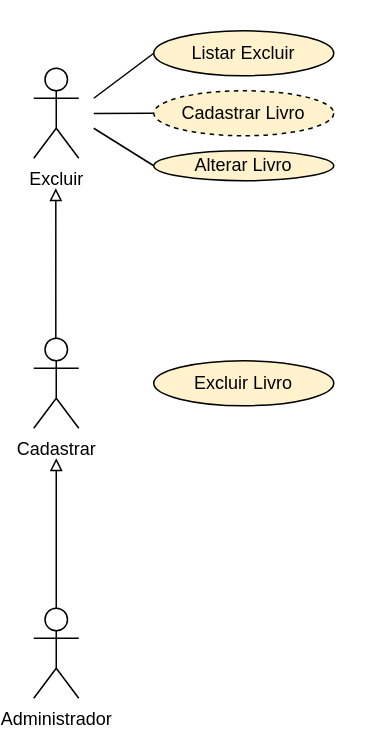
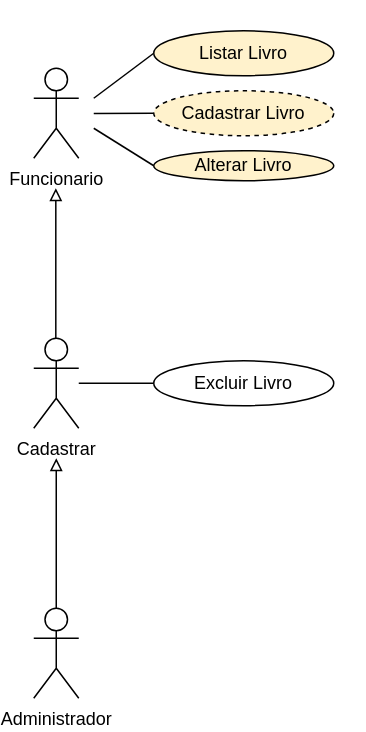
  <mxCell id="0" />
  <mxCell id="1" parent="0" />
  <mxCell id="2" style="edgeStyle=orthogonalEdgeStyle;rounded=0;orthogonalLoop=1;jettySize=auto;html=1;endArrow=block;endFill=0;" edge="1" parent="1" source="3"><mxGeometry relative="1" as="geometry"><mxPoint x="35" y="305" as="targetPoint" /><mxPoint x="35" y="395" as="sourcePoint" /><Array as="points"><mxPoint x="35" y="375" /><mxPoint x="35" y="375" /></Array></mxGeometry></mxCell>
  <mxCell id="3" value="Administrador" style="shape=umlActor;verticalLabelPosition=bottom;verticalAlign=top;html=1;outlineConnect=0;" vertex="1" parent="1"><mxGeometry x="20" y="405" width="30" height="60" as="geometry" /></mxCell>
- <mxCell id="4" value="Excluir" style="shape=umlActor;verticalLabelPosition=bottom;verticalAlign=top;html=1;outlineConnect=0;" vertex="1" parent="1"><mxGeometry x="20" y="45" width="30" height="60" as="geometry" /></mxCell>
+ <mxCell id="4" value="Funcionario" style="shape=umlActor;verticalLabelPosition=bottom;verticalAlign=top;html=1;outlineConnect=0;" vertex="1" parent="1"><mxGeometry x="20" y="45" width="30" height="60" as="geometry" /></mxCell>
  <mxCell id="5" style="edgeStyle=none;rounded=0;orthogonalLoop=1;jettySize=auto;html=1;exitX=0;exitY=0.5;exitDx=0;exitDy=0;endArrow=none;endFill=0;" edge="1" parent="1" source="6"><mxGeometry relative="1" as="geometry"><mxPoint x="60" y="65" as="targetPoint" /></mxGeometry></mxCell>
- <mxCell id="6" value="Listar Excluir" style="ellipse;whiteSpace=wrap;html=1;fillColor=#fff2cc;" vertex="1" parent="1"><mxGeometry x="100" y="20" width="120" height="30" as="geometry" /></mxCell>
+ <mxCell id="6" value="Listar Livro" style="ellipse;whiteSpace=wrap;html=1;fillColor=#fff2cc;" vertex="1" parent="1"><mxGeometry x="100" y="20" width="120" height="30" as="geometry" /></mxCell>
  <mxCell id="7" style="edgeStyle=none;rounded=0;orthogonalLoop=1;jettySize=auto;html=1;exitX=0;exitY=0.5;exitDx=0;exitDy=0;endArrow=none;endFill=0;" edge="1" parent="1" source="8"><mxGeometry relative="1" as="geometry"><mxPoint x="60" y="75.2" as="targetPoint" /></mxGeometry></mxCell>
  <mxCell id="8" value="Cadastrar Livro" style="ellipse;whiteSpace=wrap;html=1;fillColor=#fff2cc;dashed=1;" vertex="1" parent="1"><mxGeometry x="100" y="60" width="120" height="30" as="geometry" /></mxCell>
  <mxCell id="9" style="edgeStyle=none;rounded=0;orthogonalLoop=1;jettySize=auto;html=1;exitX=0;exitY=0.5;exitDx=0;exitDy=0;endArrow=none;endFill=0;" edge="1" parent="1" source="10"><mxGeometry relative="1" as="geometry"><mxPoint x="60" y="85" as="targetPoint" /></mxGeometry></mxCell>
  <mxCell id="10" value="Alterar Livro" style="ellipse;whiteSpace=wrap;html=1;fillColor=#fff2cc;" vertex="1" parent="1"><mxGeometry x="100" y="100" width="120" height="20" as="geometry" /></mxCell>
  <mxCell id="11" value="Cadastrar" style="shape=umlActor;verticalLabelPosition=bottom;verticalAlign=top;html=1;outlineConnect=0;" vertex="1" parent="1"><mxGeometry x="20" y="225" width="30" height="60" as="geometry" /></mxCell>
  <mxCell id="12" style="edgeStyle=orthogonalEdgeStyle;rounded=0;orthogonalLoop=1;jettySize=auto;html=1;endArrow=block;endFill=0;" edge="1" parent="1"><mxGeometry relative="1" as="geometry"><mxPoint x="34.71" y="125" as="targetPoint" /><mxPoint x="34.71" y="225" as="sourcePoint" /><Array as="points"><mxPoint x="34.71" y="195" /><mxPoint x="34.71" y="195" /></Array></mxGeometry></mxCell>
- <mxCell id="14" value="Excluir Livro" style="ellipse;whiteSpace=wrap;html=1;fillColor=#fff2cc;" vertex="1" parent="1"><mxGeometry x="100" y="240" width="120" height="30" as="geometry" /></mxCell>
+ <mxCell id="13" style="edgeStyle=none;rounded=0;orthogonalLoop=1;jettySize=auto;html=1;endArrow=none;endFill=0;" edge="1" parent="1" source="14" target="11"><mxGeometry relative="1" as="geometry" /></mxCell>
+ <mxCell id="14" value="Excluir Livro" style="ellipse;whiteSpace=wrap;html=1;fillColor=#ffffff;" vertex="1" parent="1"><mxGeometry x="100" y="240" width="120" height="30" as="geometry" /></mxCell>
